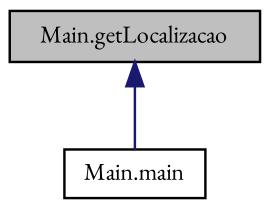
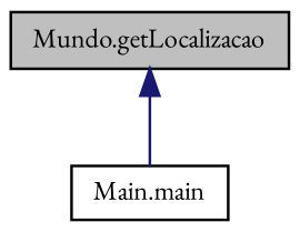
  digraph {
    rankdir=TB
    fontname="EB Garamond"
    node [color=black fontname="EB Garamond" fontsize=10 shape=record style=filled]
-   n1 [fillcolor=grey75 fontcolor=black height=0.2 label="Main.getLocalizacao" width=0.4]
+   n1 [fillcolor=grey75 fontcolor=black height=0.2 label="Mundo.getLocalizacao" width=0.4]
    n2 [fillcolor=white height=0.2 label="Main.main" width=0.4]
    n1 -> n2 [color=midnightblue dir=back fontname="EB Garamond" fontsize=10 labelfontname=Helvetica labelfontsize=10 style=solid]
  }
